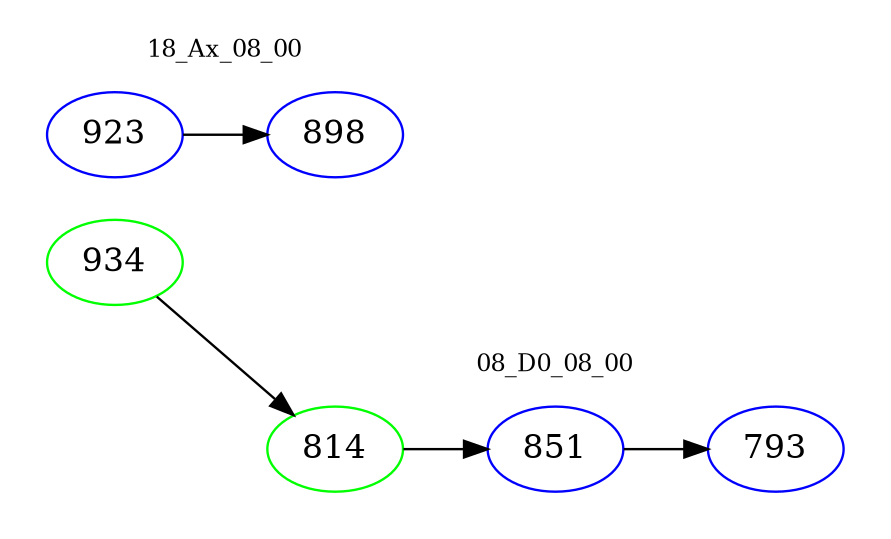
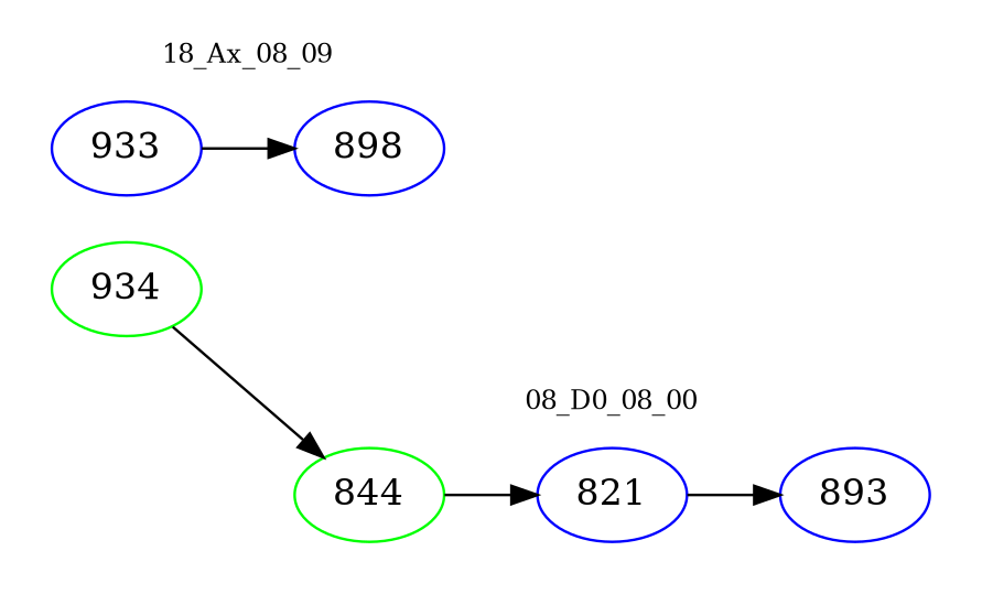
  digraph {
    rankdir=LR
    node [color=blue]
    edge [color=black]
    n1 [color=green label=934]
-   n2 [label=923]
+   n2 [label=933]
    n3 [label=898]
-   n4 [color=green label=814]
-   n5 [label=851]
-   n6 [label=793]
+   n4 [color=green label=844]
+   n5 [label=821]
+   n6 [label=893]
    subgraph cluster_1 {
      color=white
      fontsize=10
-     label="18_Ax_08_00"
+     label="18_Ax_08_09"
      n1
      n2
      n3
    }
    subgraph cluster_2 {
      color=white
      fontsize=10
      label="08_D0_08_00"
      n4
      n5
      n6
    }
    n1 -> n4
    n2 -> n3
    n4 -> n5
    n5 -> n6
  }
